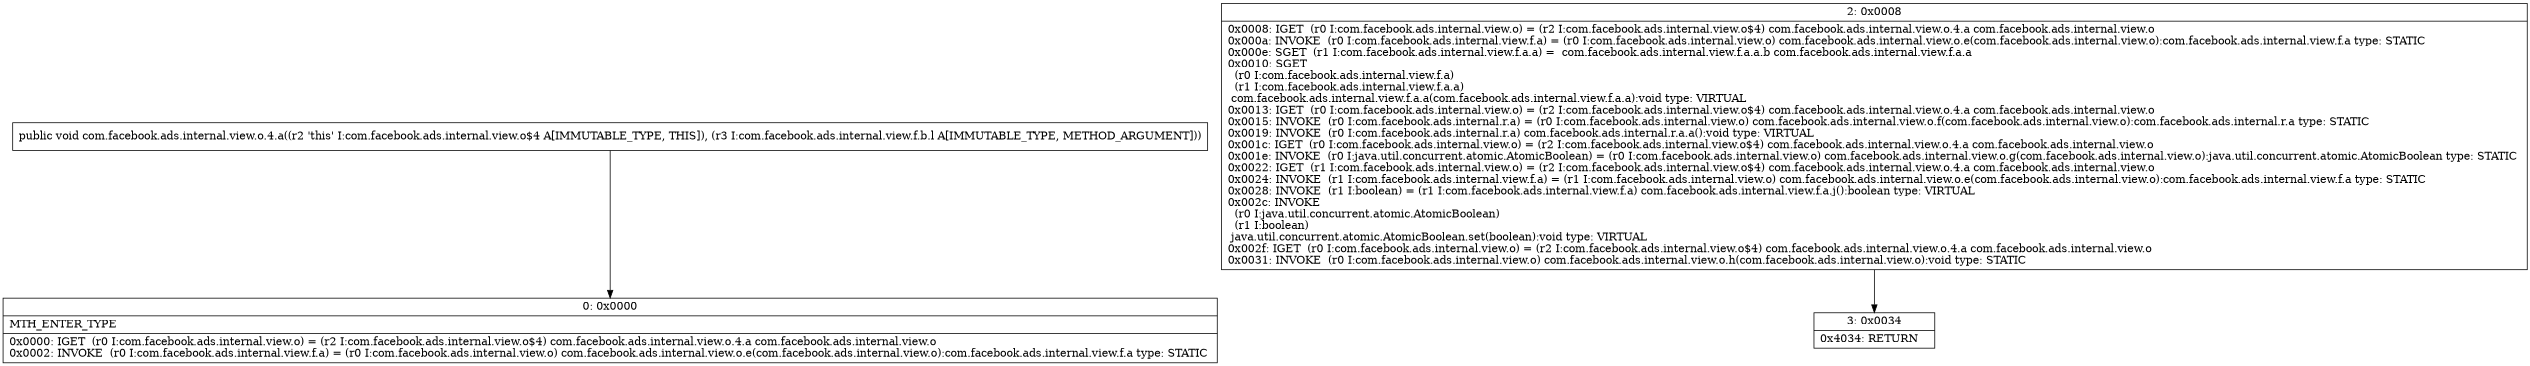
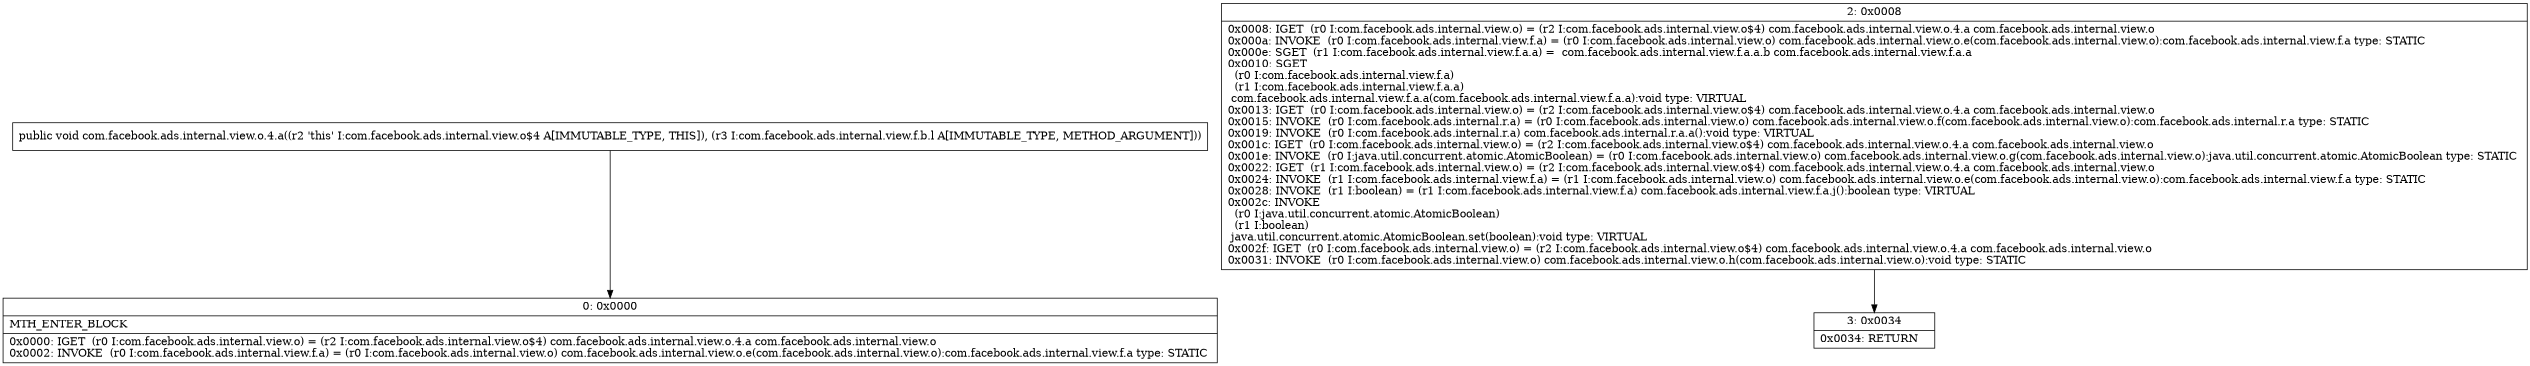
  digraph {
    node [shape=record]
-   n1 [label="{0\:\ 0x0000|MTH_ENTER_TYPE\l|0x0000: IGET  (r0 I:com.facebook.ads.internal.view.o) = (r2 I:com.facebook.ads.internal.view.o$4) com.facebook.ads.internal.view.o.4.a com.facebook.ads.internal.view.o \l0x0002: INVOKE  (r0 I:com.facebook.ads.internal.view.f.a) = (r0 I:com.facebook.ads.internal.view.o) com.facebook.ads.internal.view.o.e(com.facebook.ads.internal.view.o):com.facebook.ads.internal.view.f.a type: STATIC \l}"]
+   n1 [label="{0\:\ 0x0000|MTH_ENTER_BLOCK\l|0x0000: IGET  (r0 I:com.facebook.ads.internal.view.o) = (r2 I:com.facebook.ads.internal.view.o$4) com.facebook.ads.internal.view.o.4.a com.facebook.ads.internal.view.o \l0x0002: INVOKE  (r0 I:com.facebook.ads.internal.view.f.a) = (r0 I:com.facebook.ads.internal.view.o) com.facebook.ads.internal.view.o.e(com.facebook.ads.internal.view.o):com.facebook.ads.internal.view.f.a type: STATIC \l}"]
    n2 [label="{2\:\ 0x0008|0x0008: IGET  (r0 I:com.facebook.ads.internal.view.o) = (r2 I:com.facebook.ads.internal.view.o$4) com.facebook.ads.internal.view.o.4.a com.facebook.ads.internal.view.o \l0x000a: INVOKE  (r0 I:com.facebook.ads.internal.view.f.a) = (r0 I:com.facebook.ads.internal.view.o) com.facebook.ads.internal.view.o.e(com.facebook.ads.internal.view.o):com.facebook.ads.internal.view.f.a type: STATIC \l0x000e: SGET  (r1 I:com.facebook.ads.internal.view.f.a.a) =  com.facebook.ads.internal.view.f.a.a.b com.facebook.ads.internal.view.f.a.a \l0x0010: SGET  \l  (r0 I:com.facebook.ads.internal.view.f.a)\l  (r1 I:com.facebook.ads.internal.view.f.a.a)\l com.facebook.ads.internal.view.f.a.a(com.facebook.ads.internal.view.f.a.a):void type: VIRTUAL \l0x0013: IGET  (r0 I:com.facebook.ads.internal.view.o) = (r2 I:com.facebook.ads.internal.view.o$4) com.facebook.ads.internal.view.o.4.a com.facebook.ads.internal.view.o \l0x0015: INVOKE  (r0 I:com.facebook.ads.internal.r.a) = (r0 I:com.facebook.ads.internal.view.o) com.facebook.ads.internal.view.o.f(com.facebook.ads.internal.view.o):com.facebook.ads.internal.r.a type: STATIC \l0x0019: INVOKE  (r0 I:com.facebook.ads.internal.r.a) com.facebook.ads.internal.r.a.a():void type: VIRTUAL \l0x001c: IGET  (r0 I:com.facebook.ads.internal.view.o) = (r2 I:com.facebook.ads.internal.view.o$4) com.facebook.ads.internal.view.o.4.a com.facebook.ads.internal.view.o \l0x001e: INVOKE  (r0 I:java.util.concurrent.atomic.AtomicBoolean) = (r0 I:com.facebook.ads.internal.view.o) com.facebook.ads.internal.view.o.g(com.facebook.ads.internal.view.o):java.util.concurrent.atomic.AtomicBoolean type: STATIC \l0x0022: IGET  (r1 I:com.facebook.ads.internal.view.o) = (r2 I:com.facebook.ads.internal.view.o$4) com.facebook.ads.internal.view.o.4.a com.facebook.ads.internal.view.o \l0x0024: INVOKE  (r1 I:com.facebook.ads.internal.view.f.a) = (r1 I:com.facebook.ads.internal.view.o) com.facebook.ads.internal.view.o.e(com.facebook.ads.internal.view.o):com.facebook.ads.internal.view.f.a type: STATIC \l0x0028: INVOKE  (r1 I:boolean) = (r1 I:com.facebook.ads.internal.view.f.a) com.facebook.ads.internal.view.f.a.j():boolean type: VIRTUAL \l0x002c: INVOKE  \l  (r0 I:java.util.concurrent.atomic.AtomicBoolean)\l  (r1 I:boolean)\l java.util.concurrent.atomic.AtomicBoolean.set(boolean):void type: VIRTUAL \l0x002f: IGET  (r0 I:com.facebook.ads.internal.view.o) = (r2 I:com.facebook.ads.internal.view.o$4) com.facebook.ads.internal.view.o.4.a com.facebook.ads.internal.view.o \l0x0031: INVOKE  (r0 I:com.facebook.ads.internal.view.o) com.facebook.ads.internal.view.o.h(com.facebook.ads.internal.view.o):void type: STATIC \l}"]
-   n3 [label="{3\:\ 0x0034|0x4034: RETURN   \l}"]
+   n3 [label="{3\:\ 0x0034|0x0034: RETURN   \l}"]
    n4 [label="{public void com.facebook.ads.internal.view.o.4.a((r2 'this' I:com.facebook.ads.internal.view.o$4 A[IMMUTABLE_TYPE, THIS]), (r3 I:com.facebook.ads.internal.view.f.b.l A[IMMUTABLE_TYPE, METHOD_ARGUMENT])) }"]
    n2 -> n3
    n4 -> n1
  }
